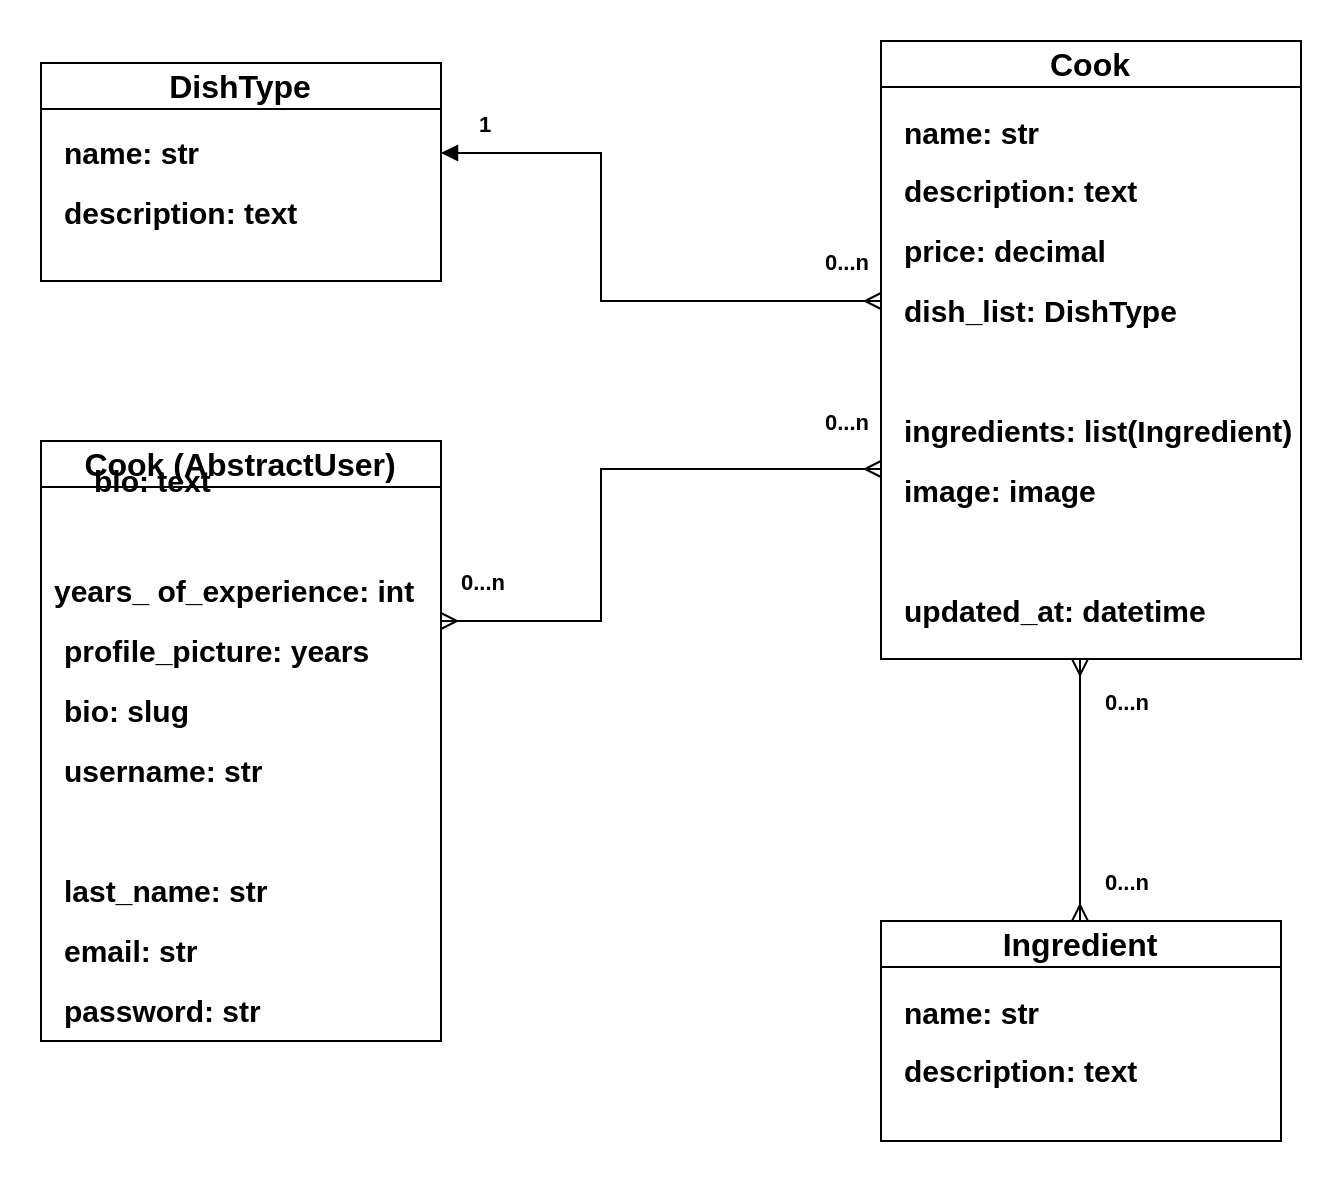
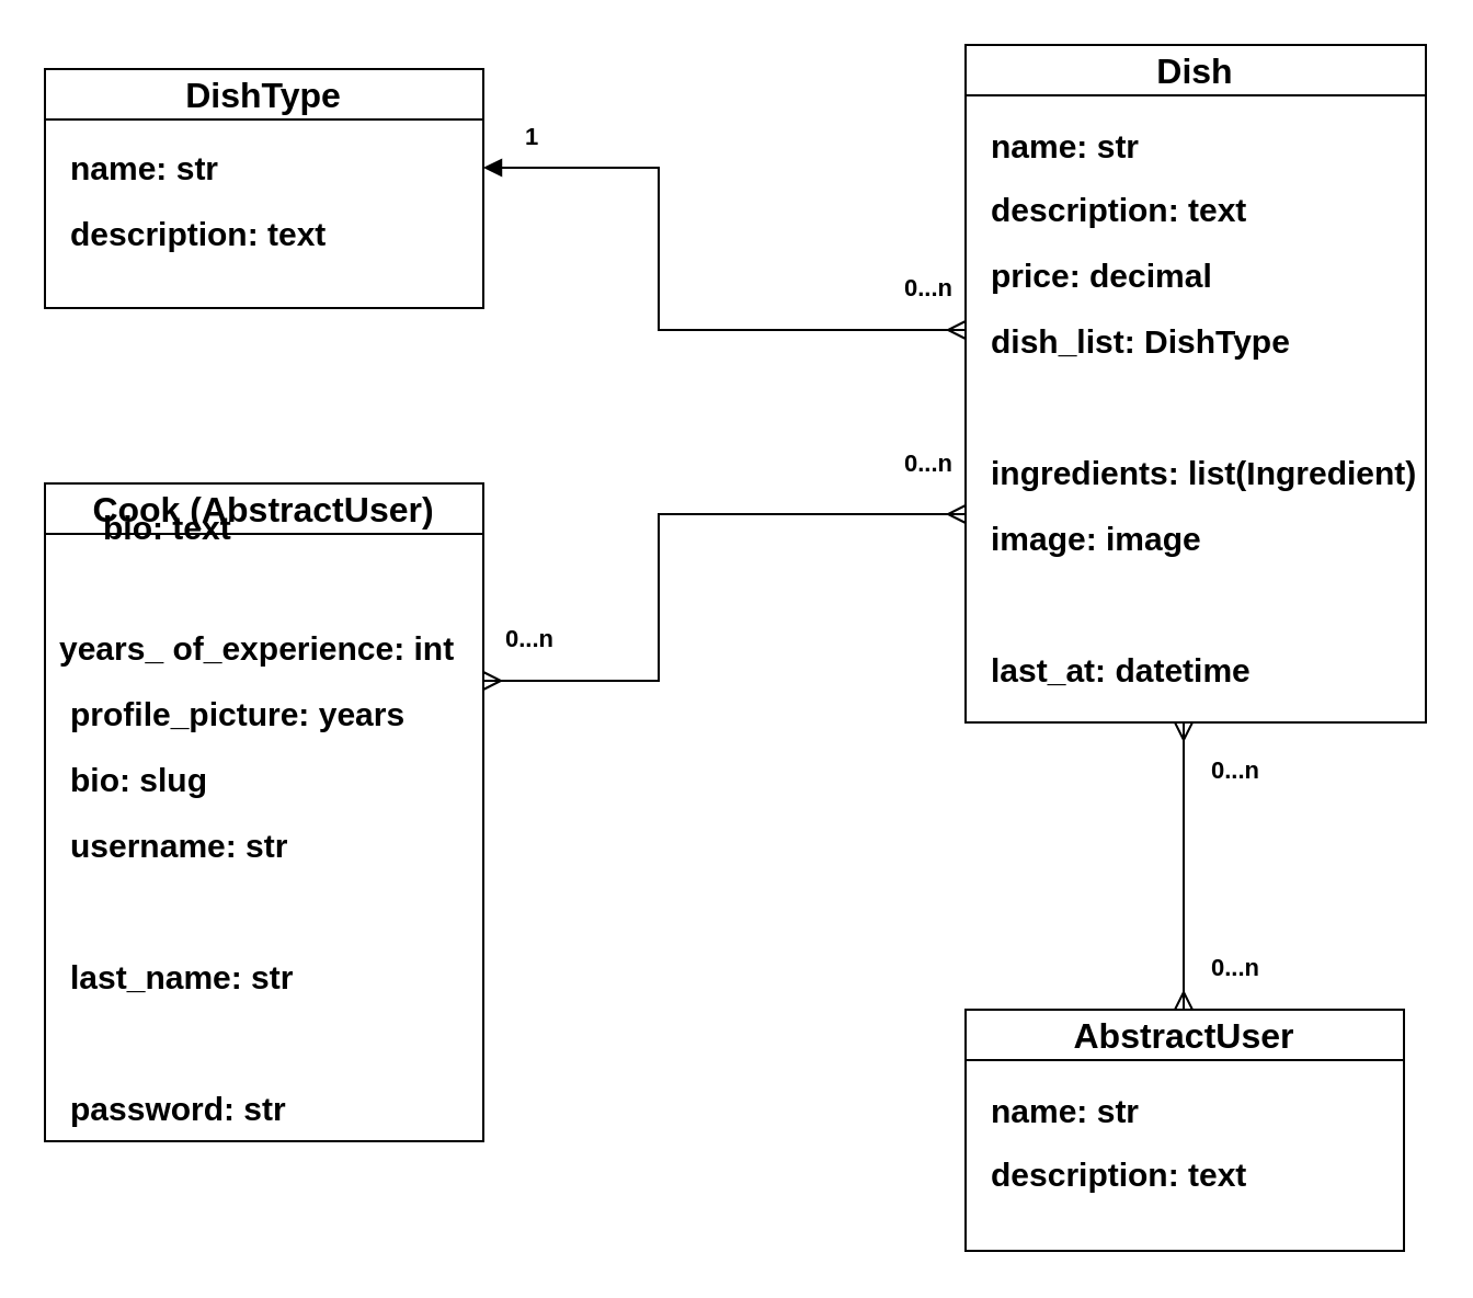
  <mxCell id="0" />
  <mxCell id="1" parent="0" />
  <mxCell id="2" style="edgeStyle=orthogonalEdgeStyle;rounded=0;orthogonalLoop=1;jettySize=auto;html=1;startArrow=ERmany;startFill=0;endArrow=block;endFill=1;" parent="1" edge="1"><mxGeometry relative="1" as="geometry"><mxPoint x="440" y="150" as="sourcePoint" /><mxPoint x="220" y="76" as="targetPoint" /><Array as="points"><mxPoint x="300" y="150" /><mxPoint x="300" y="76" /></Array></mxGeometry></mxCell>
  <mxCell id="3" value="1" style="edgeLabel;html=1;align=center;verticalAlign=middle;resizable=0;points=[];fontStyle=1" parent="2" vertex="1" connectable="0"><mxGeometry x="0.805" y="-2" relative="1" as="geometry"><mxPoint x="-8" y="-13" as="offset" /></mxGeometry></mxCell>
  <mxCell id="4" value="0...n" style="edgeLabel;html=1;align=center;verticalAlign=middle;resizable=0;points=[];fontStyle=1" parent="2" vertex="1" connectable="0"><mxGeometry x="-0.806" y="-3" relative="1" as="geometry"><mxPoint x="151" y="293" as="offset" /></mxGeometry></mxCell>
  <mxCell id="5" value="0...n" style="edgeLabel;html=1;align=center;verticalAlign=middle;resizable=0;points=[];fontStyle=1" parent="2" vertex="1" connectable="0"><mxGeometry x="-0.806" y="-3" relative="1" as="geometry"><mxPoint x="151" y="203" as="offset" /></mxGeometry></mxCell>
  <mxCell id="6" value="0...n" style="edgeLabel;html=1;align=center;verticalAlign=middle;resizable=0;points=[];fontStyle=1" parent="2" vertex="1" connectable="0"><mxGeometry x="-0.806" y="-3" relative="1" as="geometry"><mxPoint x="11" y="63" as="offset" /></mxGeometry></mxCell>
  <mxCell id="7" value="0...n" style="edgeLabel;html=1;align=center;verticalAlign=middle;resizable=0;points=[];fontStyle=1" parent="2" vertex="1" connectable="0"><mxGeometry x="-0.806" y="-3" relative="1" as="geometry"><mxPoint x="11" y="-17" as="offset" /></mxGeometry></mxCell>
  <mxCell id="8" value="0...n" style="edgeLabel;html=1;align=center;verticalAlign=middle;resizable=0;points=[];fontStyle=1" vertex="1" connectable="0" parent="2"><mxGeometry x="-0.806" y="-3" relative="1" as="geometry"><mxPoint x="-171" y="143" as="offset" /></mxGeometry></mxCell>
- <mxCell id="9" value="&lt;font style=&quot;font-size: 16px;&quot;&gt;Cook&lt;/font&gt;" style="swimlane;whiteSpace=wrap;html=1;" parent="1" vertex="1"><mxGeometry x="440" y="20" width="210" height="309" as="geometry"><mxRectangle x="370" y="100" width="140" height="30" as="alternateBounds" /></mxGeometry></mxCell>
+ <mxCell id="9" value="&lt;font style=&quot;font-size: 16px;&quot;&gt;Dish&lt;/font&gt;" style="swimlane;whiteSpace=wrap;html=1;" parent="1" vertex="1"><mxGeometry x="440" y="20" width="210" height="309" as="geometry"><mxRectangle x="370" y="100" width="140" height="30" as="alternateBounds" /></mxGeometry></mxCell>
  <mxCell id="10" value="name: str" style="text;html=1;align=left;verticalAlign=middle;resizable=0;points=[];autosize=1;strokeColor=none;fillColor=none;fontStyle=1;fontSize=15;" parent="9" vertex="1"><mxGeometry x="10" y="30.5" width="90" height="30" as="geometry" /></mxCell>
  <mxCell id="11" value="description: text" style="text;html=1;align=left;verticalAlign=middle;resizable=0;points=[];autosize=1;strokeColor=none;fillColor=none;fontStyle=1;fontSize=15;" parent="9" vertex="1"><mxGeometry x="10" y="60" width="130" height="30" as="geometry" /></mxCell>
  <mxCell id="12" value="price: decimal" style="text;html=1;align=left;verticalAlign=middle;resizable=0;points=[];autosize=1;strokeColor=none;fillColor=none;fontStyle=1;fontSize=15;" parent="9" vertex="1"><mxGeometry x="10" y="90" width="120" height="30" as="geometry" /></mxCell>
  <mxCell id="13" value="dish_list: DishType" style="text;html=1;align=left;verticalAlign=middle;resizable=0;points=[];autosize=1;strokeColor=none;fillColor=none;fontStyle=1;fontSize=15;" parent="9" vertex="1"><mxGeometry x="10" y="120" width="160" height="30" as="geometry" /></mxCell>
  <mxCell id="14" value="ingredients: list(Ingredient)" style="text;html=1;align=left;verticalAlign=middle;resizable=0;points=[];autosize=1;strokeColor=none;fillColor=none;fontStyle=1;fontSize=15;" parent="9" vertex="1"><mxGeometry x="10" y="180" width="200" height="30" as="geometry" /></mxCell>
  <mxCell id="15" value="image: image" style="text;html=1;align=left;verticalAlign=middle;resizable=0;points=[];autosize=1;strokeColor=none;fillColor=none;fontStyle=1;fontSize=15;" parent="9" vertex="1"><mxGeometry x="10" y="210" width="110" height="30" as="geometry" /></mxCell>
- <mxCell id="16" value="updated_at: datetime" style="text;html=1;align=left;verticalAlign=middle;resizable=0;points=[];autosize=1;strokeColor=none;fillColor=none;fontStyle=1;fontSize=15;" parent="9" vertex="1"><mxGeometry x="10" y="270" width="160" height="30" as="geometry" /></mxCell>
+ <mxCell id="16" value="last_at: datetime" style="text;html=1;align=left;verticalAlign=middle;resizable=0;points=[];autosize=1;strokeColor=none;fillColor=none;fontStyle=1;fontSize=15;" parent="9" vertex="1"><mxGeometry x="10" y="270" width="160" height="30" as="geometry" /></mxCell>
  <mxCell id="17" value="&lt;font style=&quot;font-size: 16px;&quot;&gt;Cook (AbstractUser)&lt;/font&gt;" style="swimlane;whiteSpace=wrap;html=1;startSize=23;" parent="1" vertex="1"><mxGeometry x="20" y="220" width="200" height="300" as="geometry"><mxRectangle x="370" y="100" width="140" height="30" as="alternateBounds" /></mxGeometry></mxCell>
  <mxCell id="18" value="years_ of_experience: int" style="text;html=1;align=left;verticalAlign=middle;resizable=0;points=[];autosize=1;strokeColor=none;fillColor=none;fontStyle=1;fontSize=15;" parent="17" vertex="1"><mxGeometry x="5" y="60" width="190" height="30" as="geometry" /></mxCell>
  <mxCell id="19" value="last_name: str" style="text;html=1;align=left;verticalAlign=middle;resizable=0;points=[];autosize=1;strokeColor=none;fillColor=none;fontStyle=1;fontSize=15;" parent="17" vertex="1"><mxGeometry x="10" y="210" width="120" height="30" as="geometry" /></mxCell>
  <mxCell id="20" value="profile_picture: years" style="text;html=1;align=left;verticalAlign=middle;resizable=0;points=[];autosize=1;strokeColor=none;fillColor=none;fontStyle=1;fontSize=15;" parent="17" vertex="1"><mxGeometry x="10" y="90" width="170" height="30" as="geometry" /></mxCell>
  <mxCell id="21" value="bio: text" style="text;html=1;align=left;verticalAlign=middle;resizable=0;points=[];autosize=1;strokeColor=none;fillColor=none;fontStyle=1;fontSize=15;" parent="17" vertex="1"><mxGeometry x="25" y="5" width="80" height="30" as="geometry" /></mxCell>
  <mxCell id="22" value="bio: slug" style="text;html=1;align=left;verticalAlign=middle;resizable=0;points=[];autosize=1;strokeColor=none;fillColor=none;fontStyle=1;fontSize=15;" vertex="1" parent="17"><mxGeometry x="10" y="120" width="90" height="30" as="geometry" /></mxCell>
  <mxCell id="23" value="username: str" style="text;html=1;align=left;verticalAlign=middle;resizable=0;points=[];autosize=1;strokeColor=none;fillColor=none;fontStyle=1;fontSize=15;" parent="17" vertex="1"><mxGeometry x="10" y="150" width="120" height="30" as="geometry" /></mxCell>
- <mxCell id="24" value="email: str" style="text;html=1;align=left;verticalAlign=middle;resizable=0;points=[];autosize=1;strokeColor=none;fillColor=none;fontStyle=1;fontSize=15;" parent="17" vertex="1"><mxGeometry x="10" y="240" width="80" height="30" as="geometry" /></mxCell>
  <mxCell id="25" value="password: str" style="text;html=1;align=left;verticalAlign=middle;resizable=0;points=[];autosize=1;strokeColor=none;fillColor=none;fontStyle=1;fontSize=15;" parent="17" vertex="1"><mxGeometry x="10" y="270" width="110" height="30" as="geometry" /></mxCell>
  <mxCell id="26" value="&lt;font style=&quot;font-size: 16px;&quot;&gt;DishType&lt;/font&gt;" style="swimlane;whiteSpace=wrap;html=1;" parent="1" vertex="1"><mxGeometry x="20" y="31" width="200" height="109" as="geometry"><mxRectangle x="160" y="80" width="140" height="30" as="alternateBounds" /></mxGeometry></mxCell>
  <mxCell id="27" value="name: str" style="text;html=1;align=left;verticalAlign=middle;resizable=0;points=[];autosize=1;strokeColor=none;fillColor=none;fontStyle=1;fontSize=15;" parent="26" vertex="1"><mxGeometry x="10" y="29.5" width="90" height="30" as="geometry" /></mxCell>
  <mxCell id="28" value="description: text" style="text;html=1;align=left;verticalAlign=middle;resizable=0;points=[];autosize=1;strokeColor=none;fillColor=none;fontStyle=1;fontSize=15;" vertex="1" parent="26"><mxGeometry x="10" y="59.5" width="130" height="30" as="geometry" /></mxCell>
- <mxCell id="29" value="&lt;font style=&quot;font-size: 16px;&quot;&gt;Ingredient&lt;/font&gt;" style="swimlane;whiteSpace=wrap;html=1;" parent="1" vertex="1"><mxGeometry x="440" y="460" width="200" height="110" as="geometry"><mxRectangle x="370" y="100" width="140" height="30" as="alternateBounds" /></mxGeometry></mxCell>
+ <mxCell id="29" value="&lt;font style=&quot;font-size: 16px;&quot;&gt;AbstractUser&lt;/font&gt;" style="swimlane;whiteSpace=wrap;html=1;" parent="1" vertex="1"><mxGeometry x="440" y="460" width="200" height="110" as="geometry"><mxRectangle x="370" y="100" width="140" height="30" as="alternateBounds" /></mxGeometry></mxCell>
  <mxCell id="30" value="name: str" style="text;html=1;align=left;verticalAlign=middle;resizable=0;points=[];autosize=1;strokeColor=none;fillColor=none;fontStyle=1;fontSize=15;" parent="29" vertex="1"><mxGeometry x="10" y="30.5" width="90" height="30" as="geometry" /></mxCell>
  <mxCell id="31" value="description: text" style="text;html=1;align=left;verticalAlign=middle;resizable=0;points=[];autosize=1;strokeColor=none;fillColor=none;fontStyle=1;fontSize=15;" parent="29" vertex="1"><mxGeometry x="10" y="60" width="130" height="30" as="geometry" /></mxCell>
  <mxCell id="32" style="edgeStyle=orthogonalEdgeStyle;rounded=0;orthogonalLoop=1;jettySize=auto;html=1;startArrow=ERmany;startFill=0;endArrow=ERmany;endFill=0;" edge="1" parent="1"><mxGeometry relative="1" as="geometry"><mxPoint x="440" y="234" as="sourcePoint" /><mxPoint x="220" y="310" as="targetPoint" /><Array as="points"><mxPoint x="300" y="234" /><mxPoint x="300" y="310" /><mxPoint x="220" y="310" /></Array></mxGeometry></mxCell>
  <mxCell id="33" style="edgeStyle=orthogonalEdgeStyle;rounded=0;orthogonalLoop=1;jettySize=auto;html=1;exitX=0.5;exitY=0;exitDx=0;exitDy=0;startArrow=ERmany;startFill=0;endArrow=ERmany;endFill=0;" edge="1" parent="1"><mxGeometry relative="1" as="geometry"><mxPoint x="539.5" y="460" as="sourcePoint" /><mxPoint x="539.5" y="329" as="targetPoint" /><Array as="points"><mxPoint x="539.5" y="329" /></Array></mxGeometry></mxCell>
